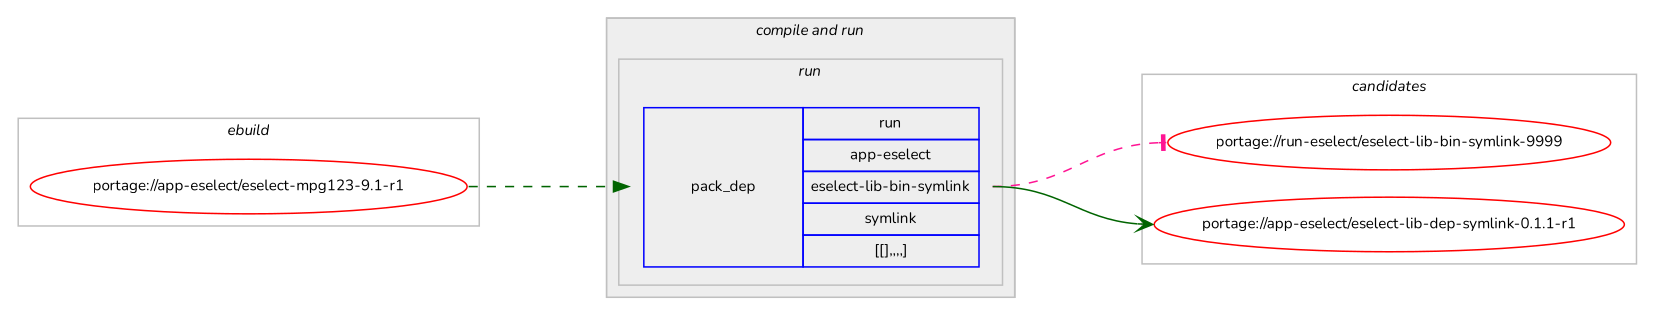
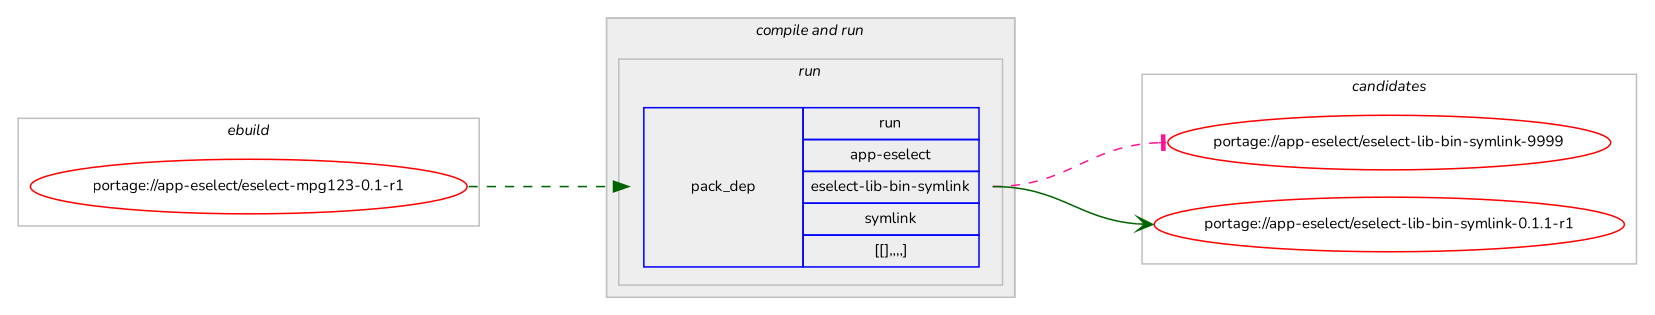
  digraph {
    compound=true
    concentrate=true
    fontname=Nunito
    fontsize=10
    newrank=true
    rankdir=LR
    ranksep=1.5
    node [color=red fontname=Nunito fontsize=10]
    edge [color=darkgreen fontname=Nunito headport=w style=dashed tailport=e weight=100]
-   n1 [label="portage://app-eselect/eselect-mpg123-9.1-r1" width=4]
+   n1 [label="portage://app-eselect/eselect-mpg123-0.1-r1" width=4]
    n2 [color=blue label=<<TABLE BORDER="0" CELLBORDER="1" CELLSPACING="0" CELLPADDING="4" WIDTH="220"><TR><TD ROWSPAN="6" CELLPADDING="30">pack_dep</TD></TR><TR><TD WIDTH="110">run</TD></TR><TR><TD>app-eselect</TD></TR><TR><TD>eselect-lib-bin-symlink</TD></TR><TR><TD>symlink</TD></TR><TR><TD>[[],,,,]</TD></TR></TABLE>> shape=none]
-   n3 [label="portage://run-eselect/eselect-lib-bin-symlink-9999" width=4]
-   n4 [label="portage://app-eselect/eselect-lib-dep-symlink-0.1.1-r1" width=4]
+   n3 [label="portage://app-eselect/eselect-lib-bin-symlink-9999" width=4]
+   n4 [label="portage://app-eselect/eselect-lib-bin-symlink-0.1.1-r1" width=4]
    subgraph cluster_1 {
      color=gray
      label=<<i>ebuild</i>>
      n1
    }
    subgraph cluster_2 {
      color=gray
      label=<<i>dependencies</i>>
      subgraph cluster_3 {
        color=gray
        fillcolor="#eeeeee"
        label=<<i>compile</i>>
        style=filled
      }
      subgraph cluster_4 {
        color=gray
        fillcolor="#eeeeee"
        label=<<i>compile and run</i>>
        style=filled
      }
      subgraph cluster_5 {
        color=gray
        fillcolor="#eeeeee"
        label=<<i>run</i>>
        style=filled
        subgraph sub_6 {
          color=gray
          fillcolor="#eeeeee"
          label=<<i>run</i>>
          style=filled
          n2
        }
      }
    }
    subgraph cluster_7 {
      color=gray
      label=<<i>candidates</i>>
      rank=same
      subgraph sub_8 {
        color=black
        label=<<i>candidates</i>>
        nodesep=1
        rank=same
        n3
        n4
      }
    }
    n1 -> n2 [arrowhead=normal weight=20]
    n2 -> n3 [arrowhead=tee color=deeppink]
    n2 -> n4 [arrowhead=vee style=solid]
  }
